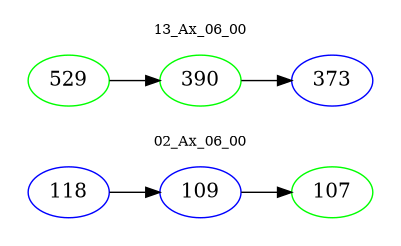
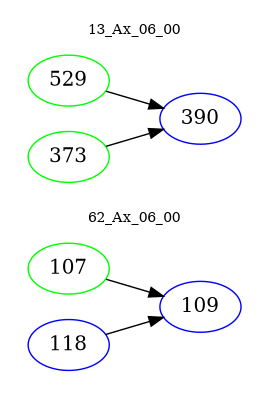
  digraph {
    rankdir=LR
    node [color=blue]
    edge [color=black]
    n1 [color=green label=107]
    n2 [label=109]
    n3 [label=118]
    n4 [color=green label=529]
-   n5 [color=green label=390]
-   n6 [label=373]
+   n5 [label=390]
+   n6 [color=green label=373]
    subgraph cluster_1 {
      color=white
      fontsize=10
-     label="02_Ax_06_00"
+     label="62_Ax_06_00"
      n1
      n2
      n3
    }
    subgraph cluster_2 {
      color=white
      fontsize=10
      label="13_Ax_06_00"
      n4
      n5
      n6
    }
-   n2 -> n1
+   n1 -> n2
    n3 -> n2
    n4 -> n5
-   n5 -> n6
+   n6 -> n5
  }
